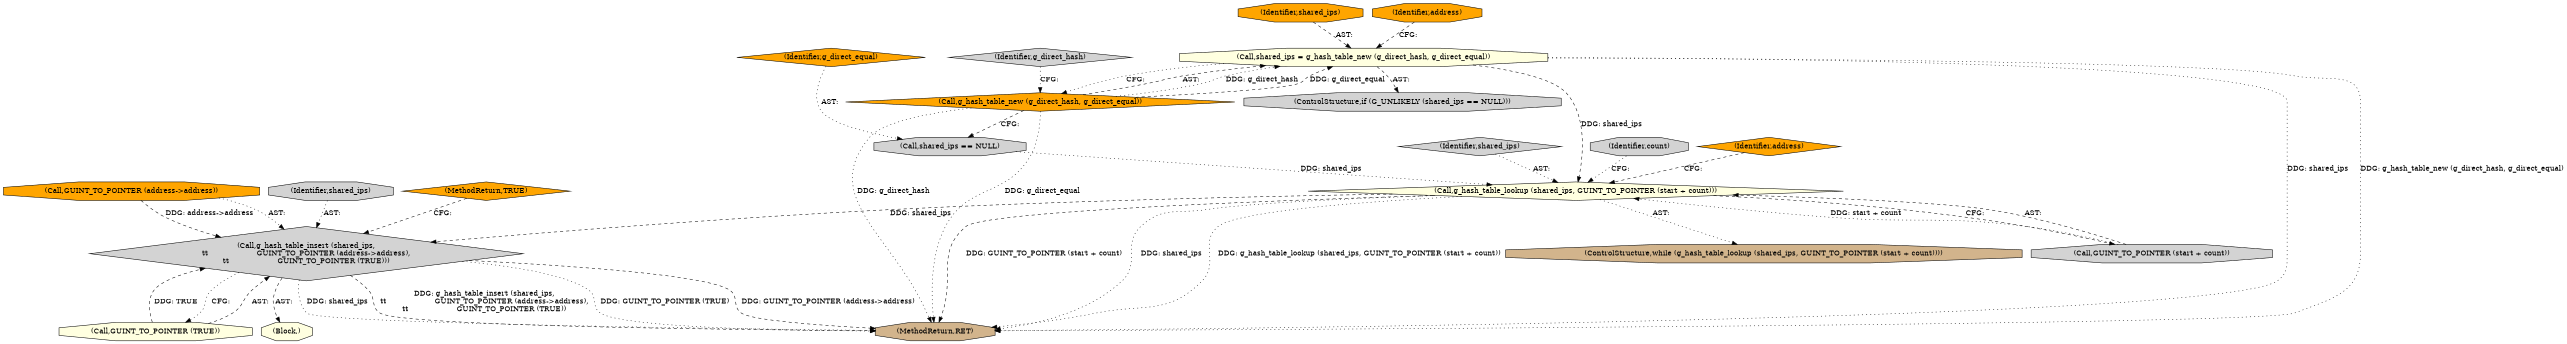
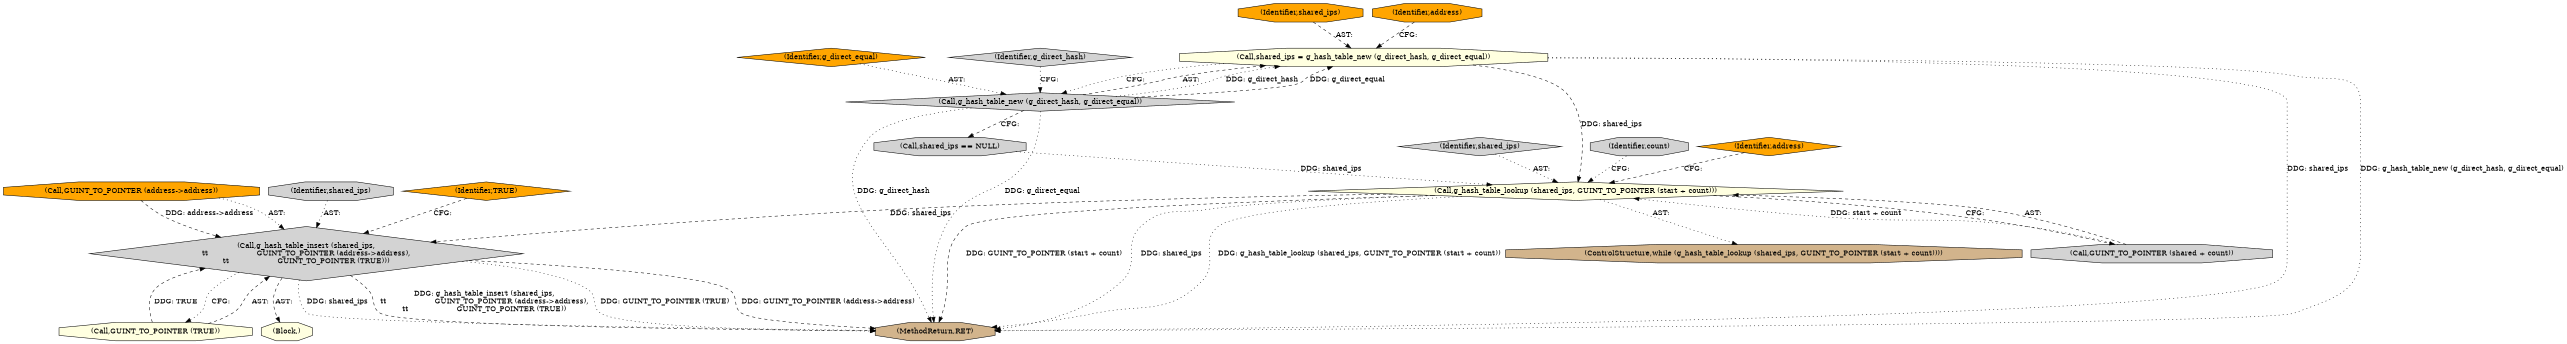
  digraph {
    node [fillcolor=lightgrey shape=octagon style=filled]
    edge [style=dotted]
    n1 [fillcolor=lightyellow label="(Call,shared_ips = g_hash_table_new (g_direct_hash, g_direct_equal))"]
-   n2 [fillcolor=orange label="(Call,g_hash_table_new (g_direct_hash, g_direct_equal))" shape=diamond]
+   n2 [label="(Call,g_hash_table_new (g_direct_hash, g_direct_equal))" shape=diamond]
    n3 [fillcolor=lightyellow label="(Call,g_hash_table_lookup (shared_ips, GUINT_TO_POINTER (start + count)))" shape=diamond]
-   n4 [label="(ControlStructure,if (G_UNLIKELY (shared_ips == NULL)))"]
    n5 [fillcolor=tan label="(MethodReturn,RET)"]
    n6 [label="(Call,shared_ips == NULL)"]
    n7 [label="(Call,g_hash_table_insert (shared_ips,\n\t\t                     GUINT_TO_POINTER (address->address),\n\t\t                     GUINT_TO_POINTER (TRUE)))" shape=diamond]
    n8 [fillcolor=tan label="(ControlStructure,while (g_hash_table_lookup (shared_ips, GUINT_TO_POINTER (start + count))))"]
-   n9 [label="(Call,GUINT_TO_POINTER (start + count))"]
+   n9 [label="(Call,GUINT_TO_POINTER (shared + count))"]
    n10 [fillcolor=orange label="(Identifier,g_direct_equal)" shape=diamond]
    n11 [fillcolor=lightyellow label="(Block,)"]
    n12 [fillcolor=lightyellow label="(Call,GUINT_TO_POINTER (TRUE))"]
    n13 [label="(Identifier,shared_ips)"]
    n14 [fillcolor=orange label="(Identifier,address)" shape=diamond]
-   n15 [fillcolor=orange label="(MethodReturn,TRUE)" shape=diamond]
+   n15 [fillcolor=orange label="(Identifier,TRUE)" shape=diamond]
    n16 [fillcolor=orange label="(Call,GUINT_TO_POINTER (address->address))"]
    n17 [fillcolor=orange label="(Identifier,shared_ips)"]
    n18 [fillcolor=orange label="(Identifier,address)"]
    n19 [label="(Identifier,g_direct_hash)" shape=diamond]
    n20 [label="(Identifier,shared_ips)" shape=diamond]
    n21 [label="(Identifier,count)"]
    n1 -> n2 [label="CFG: "]
    n1 -> n3 [label="DDG: shared_ips" style=dashed]
-   n1 -> n4 [label="AST: " style=dashed]
    n1 -> n5 [label="DDG: g_hash_table_new (g_direct_hash, g_direct_equal)"]
    n1 -> n5 [label="DDG: shared_ips"]
    n2 -> n1 [label="AST: " style=dashed]
    n2 -> n1 [label="DDG: g_direct_hash"]
    n2 -> n1 [label="DDG: g_direct_equal" style=dashed]
    n2 -> n5 [label="DDG: g_direct_hash"]
    n2 -> n5 [label="DDG: g_direct_equal"]
    n2 -> n6 [label="CFG: " style=dashed]
    n3 -> n5 [label="DDG: GUINT_TO_POINTER (start + count)" style=dashed]
    n3 -> n5 [label="DDG: shared_ips"]
    n3 -> n5 [label="DDG: g_hash_table_lookup (shared_ips, GUINT_TO_POINTER (start + count))"]
    n3 -> n7 [label="DDG: shared_ips" style=dashed]
    n3 -> n8 [label="AST: "]
    n3 -> n9 [label="CFG: " style=dashed]
    n6 -> n3 [label="DDG: shared_ips"]
    n7 -> n5 [label="DDG: shared_ips"]
    n7 -> n5 [label="DDG: g_hash_table_insert (shared_ips,\n\t\t                     GUINT_TO_POINTER (address->address),\n\t\t                     GUINT_TO_POINTER (TRUE))" style=dashed]
    n7 -> n5 [label="DDG: GUINT_TO_POINTER (TRUE)"]
    n7 -> n5 [label="DDG: GUINT_TO_POINTER (address->address)" style=dashed]
    n7 -> n11 [label="AST: " style=dashed]
    n7 -> n12 [label="CFG: "]
    n9 -> n3 [label="AST: " style=dashed]
    n9 -> n3 [label="DDG: start + count"]
-   n10 -> n6 [label="AST: "]
+   n10 -> n2 [label="AST: "]
    n12 -> n7 [label="AST: " style=dashed]
    n12 -> n7 [label="DDG: TRUE" style=dashed]
    n13 -> n7 [label="AST: "]
    n14 -> n3 [label="CFG: " style=dashed]
    n15 -> n7 [label="CFG: " style=dashed]
    n16 -> n7 [label="AST: "]
    n16 -> n7 [label="DDG: address->address" style=dashed]
    n17 -> n1 [label="AST: " style=dashed]
    n18 -> n1 [label="CFG: " style=dashed]
    n19 -> n2 [label="CFG: "]
    n20 -> n3 [label="AST: "]
    n21 -> n3 [label="CFG: "]
  }
